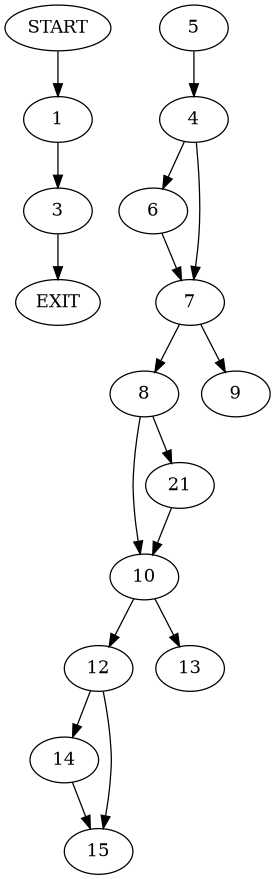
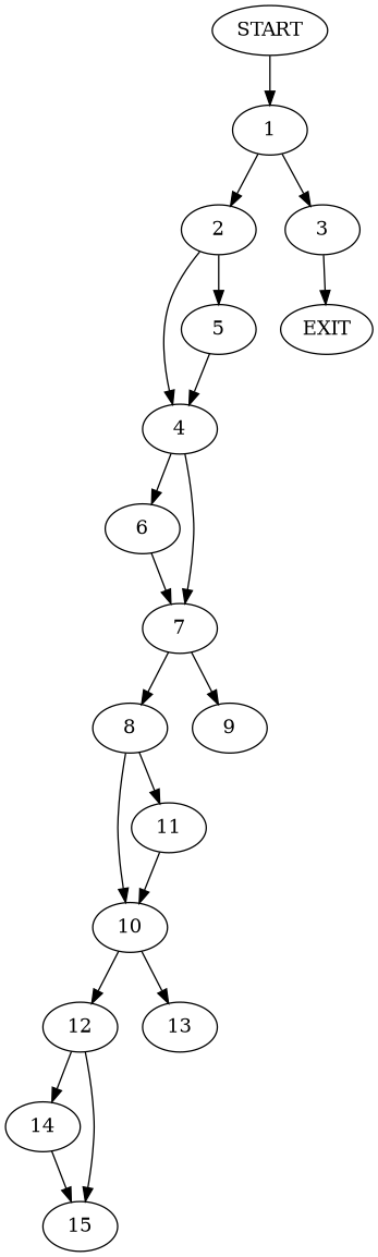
  digraph {
    n1 [label=START]
    1
+   2
    3
    n5 [label=EXIT]
    4
    5
    6
    7
    8
    9
    10
-   11 [label=21]
+   11
    12
    13
    14
    15
    n1 -> 1
+   1 -> 2
    1 -> 3
+   2 -> 4
+   2 -> 5
    3 -> n5
    4 -> 6
    4 -> 7
    5 -> 4
    6 -> 7
    7 -> 8
    7 -> 9
    8 -> 10
    8 -> 11
    10 -> 12
    10 -> 13
    11 -> 10
    12 -> 14
    12 -> 15
    14 -> 15
  }
